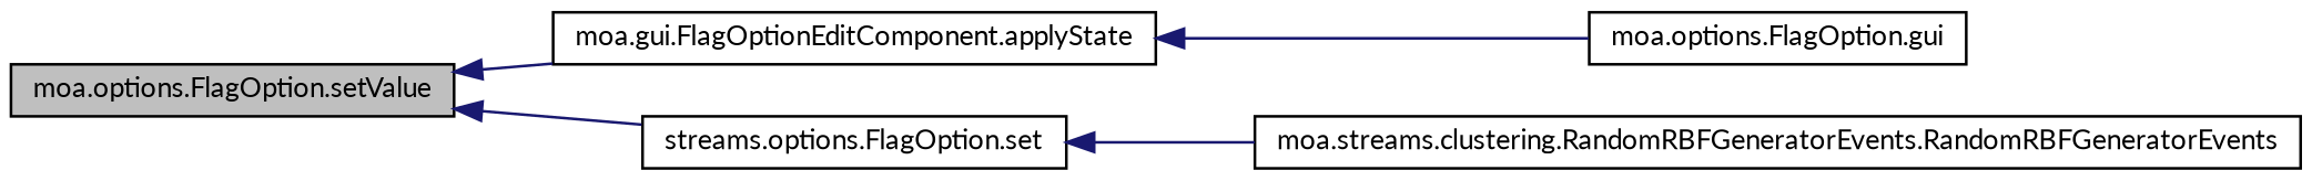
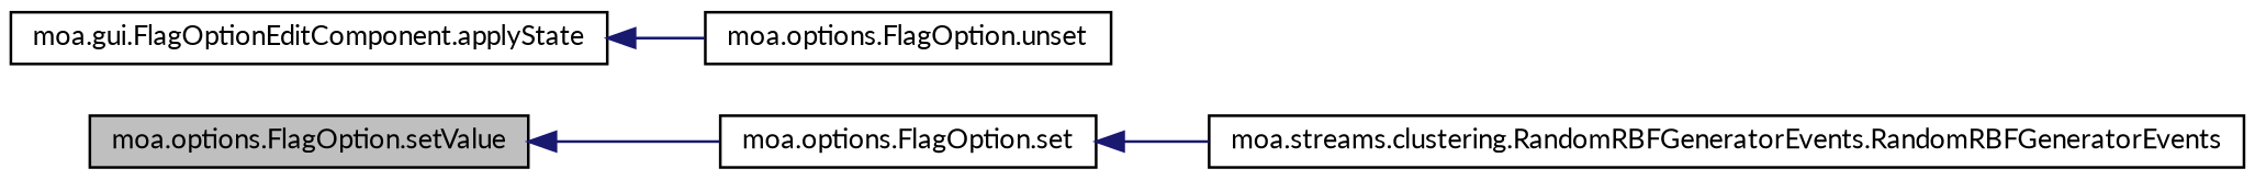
  digraph {
    fontname=Lato
    rankdir=LR
    node [color=black fillcolor=white fontname=Lato fontsize=10 shape=record style=filled]
    edge [color=midnightblue dir=back fontname=Lato fontsize=10 labelfontname=Helvetica labelfontsize=10 style=solid]
    n1 [fillcolor=grey75 fontcolor=black height=0.2 label="moa.options.FlagOption.setValue" width=0.4]
    n2 [height=0.2 label="moa.gui.FlagOptionEditComponent.applyState" width=0.4]
-   n3 [height=0.2 label="streams.options.FlagOption.set" width=0.4]
-   n4 [height=0.2 label="moa.options.FlagOption.gui" width=0.4]
+   n3 [height=0.2 label="moa.options.FlagOption.set" width=0.4]
+   n4 [height=0.2 label="moa.options.FlagOption.unset" width=0.4]
    n5 [height=0.2 label="moa.streams.clustering.RandomRBFGeneratorEvents.RandomRBFGeneratorEvents" width=0.4]
-   n1 -> n2
    n1 -> n3
    n2 -> n4
    n3 -> n5
  }
